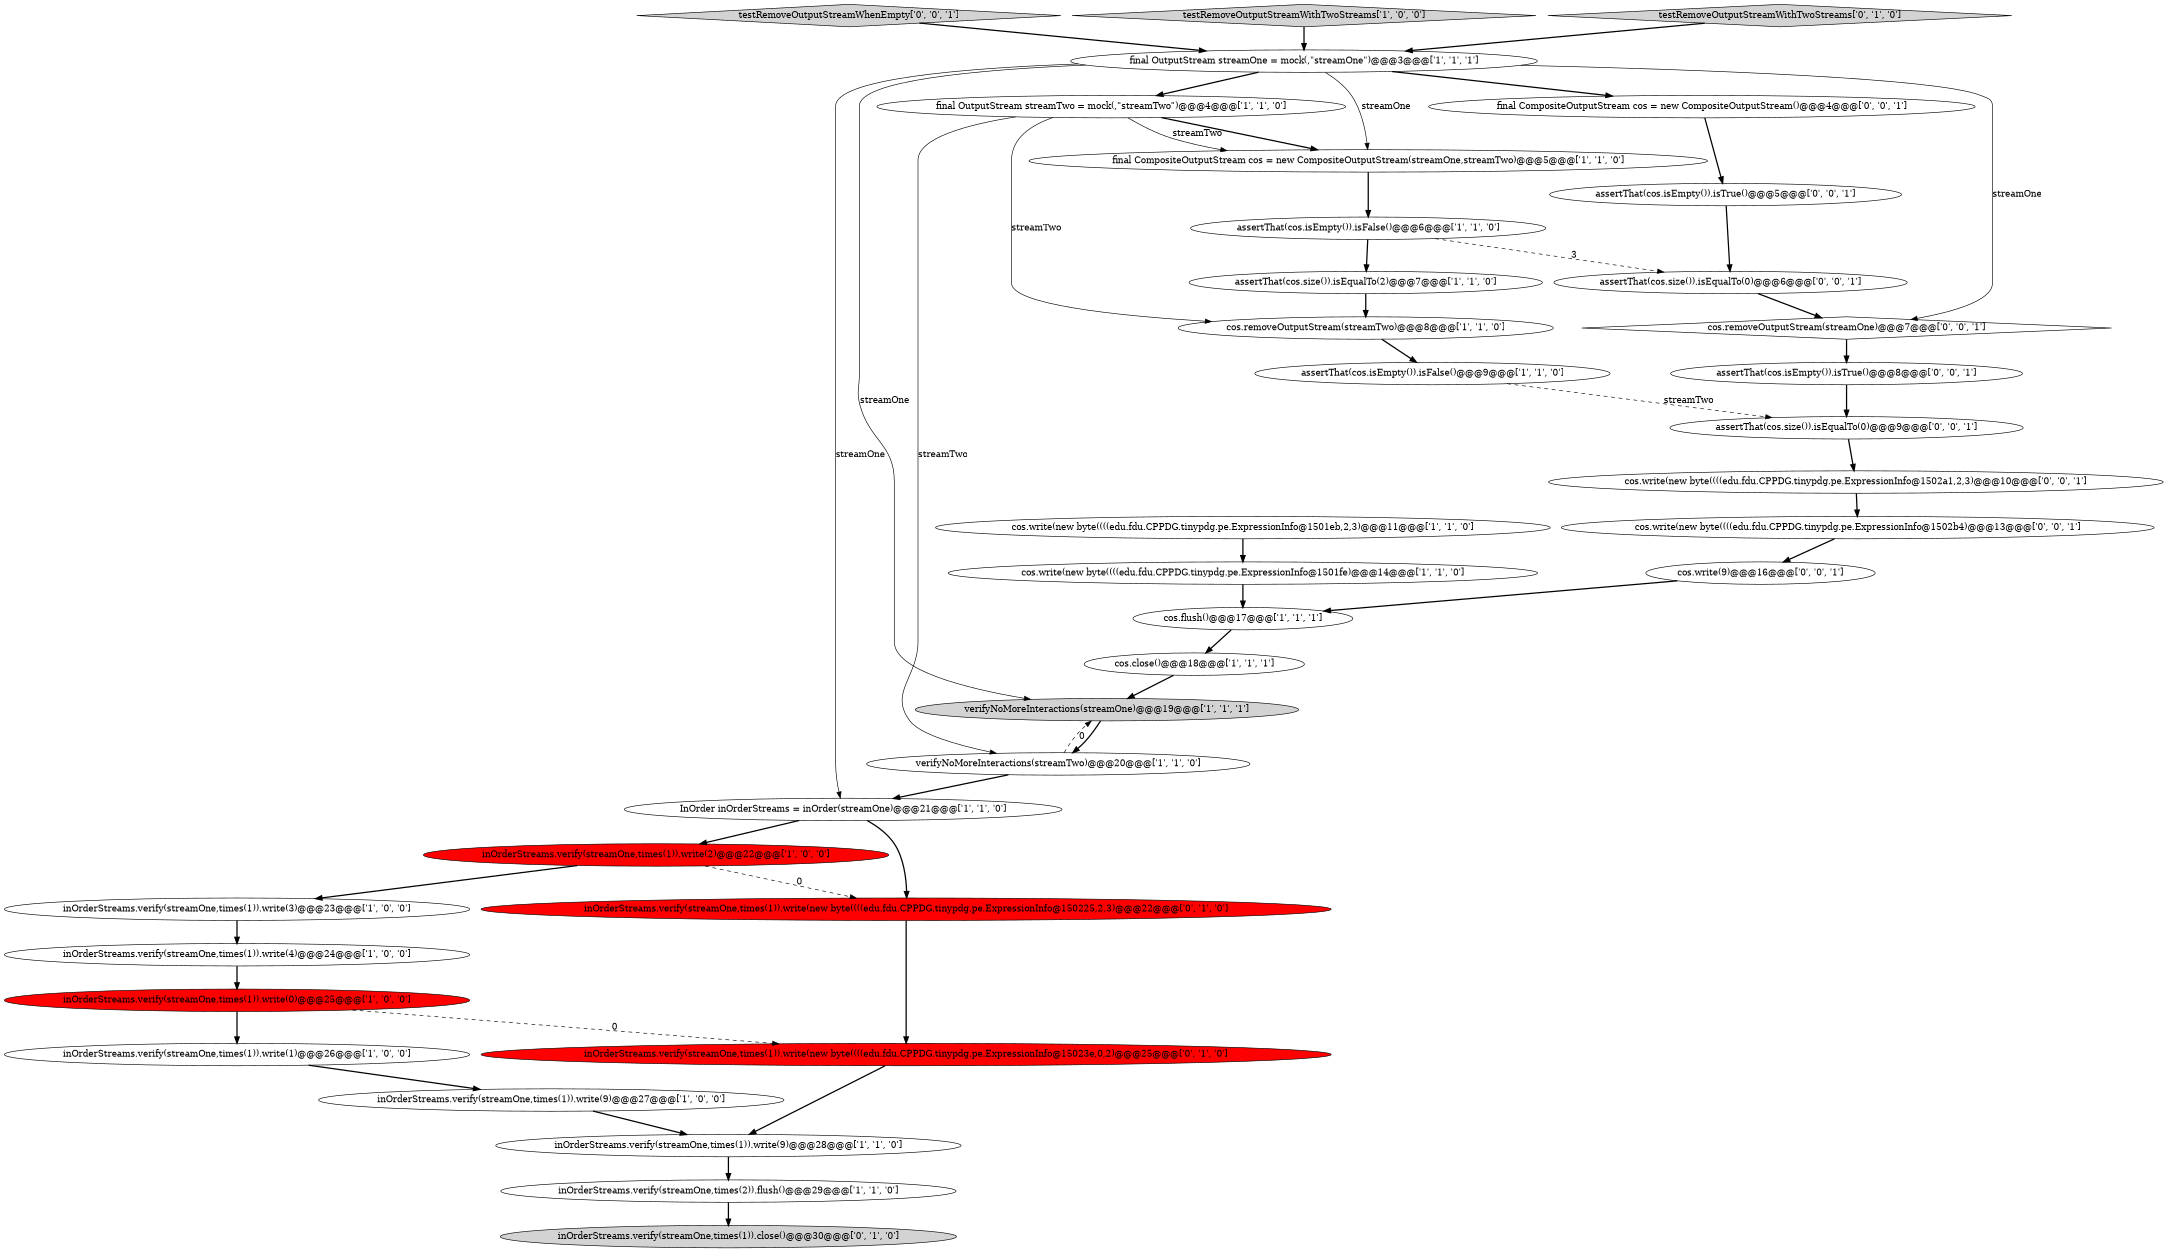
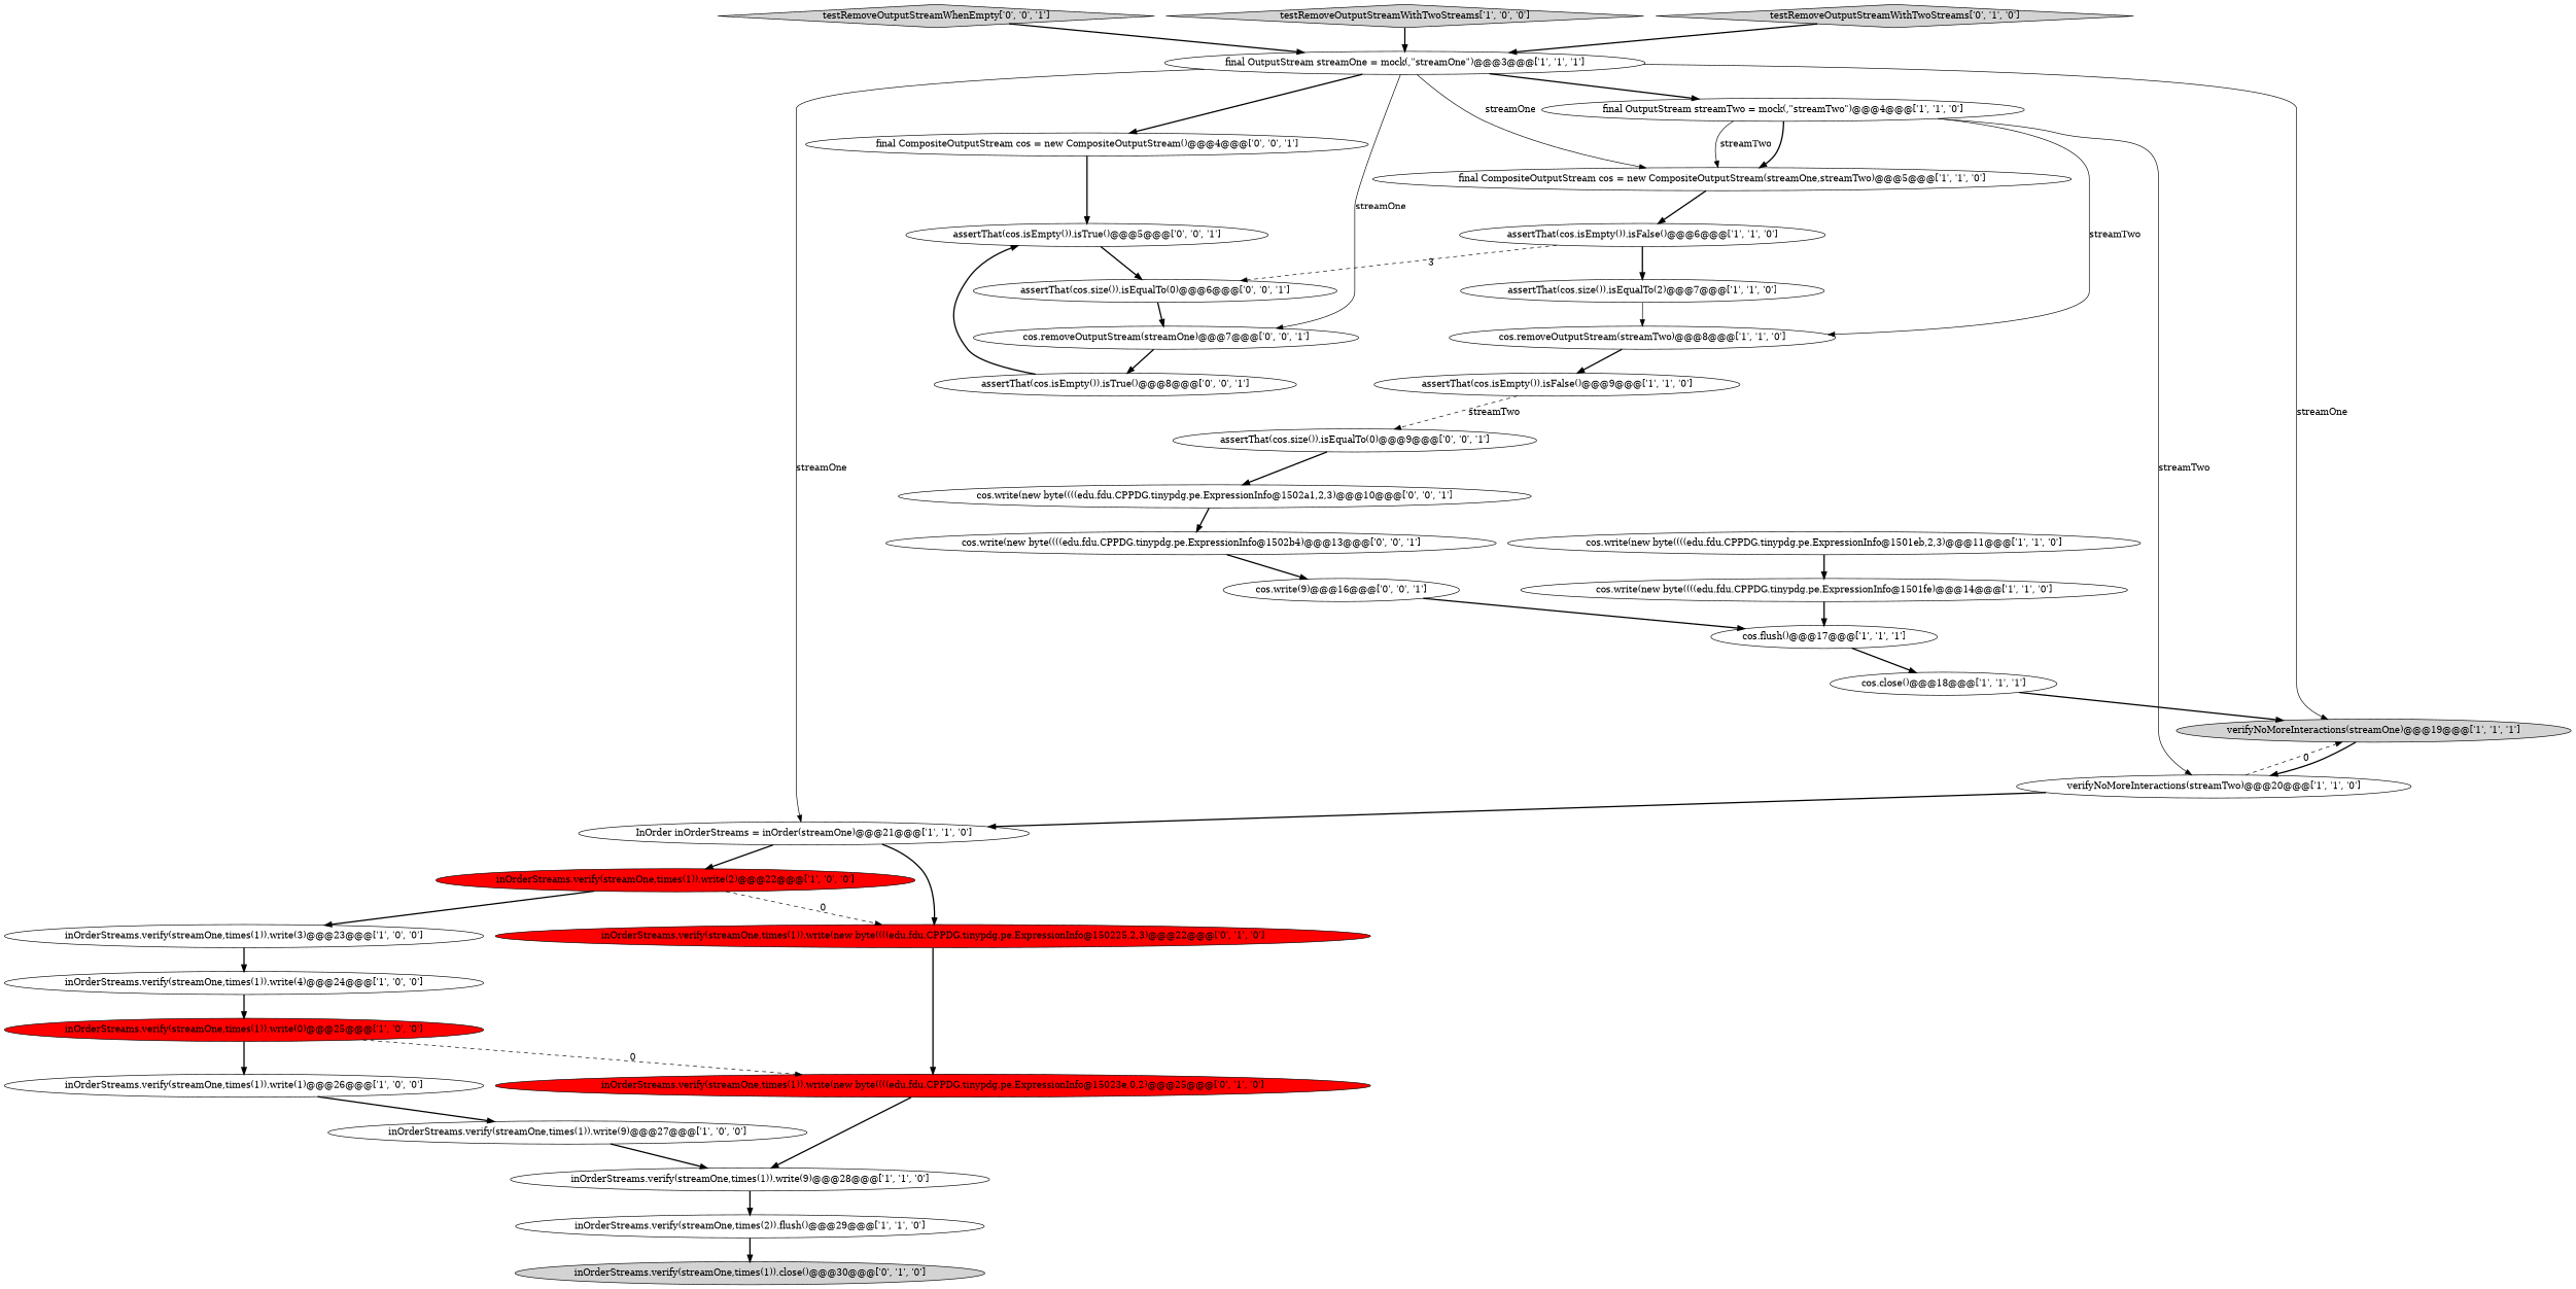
  digraph {
    node [fillcolor=white shape=ellipse style=filled]
    edge [style=bold]
    n1 [label="assertThat(cos.size()).isEqualTo(0)@@@9@@@['0', '0', '1']"]
    n2 [label="cos.write(new byte((((edu.fdu.CPPDG.tinypdg.pe.ExpressionInfo@1502a1,2,3)@@@10@@@['0', '0', '1']"]
    n3 [label="cos.write(new byte((((edu.fdu.CPPDG.tinypdg.pe.ExpressionInfo@1502b4)@@@13@@@['0', '0', '1']"]
    n4 [label="verifyNoMoreInteractions(streamTwo)@@@20@@@['1', '1', '0']"]
    n5 [fillcolor=lightgray label="verifyNoMoreInteractions(streamOne)@@@19@@@['1', '1', '1']"]
    n6 [label="InOrder inOrderStreams = inOrder(streamOne)@@@21@@@['1', '1', '0']"]
    n7 [fillcolor=red label="inOrderStreams.verify(streamOne,times(1)).write(2)@@@22@@@['1', '0', '0']"]
    n8 [fillcolor=red label="inOrderStreams.verify(streamOne,times(1)).write(new byte((((edu.fdu.CPPDG.tinypdg.pe.ExpressionInfo@150225,2,3)@@@22@@@['0', '1', '0']"]
    n9 [label="final CompositeOutputStream cos = new CompositeOutputStream()@@@4@@@['0', '0', '1']"]
    n10 [label="assertThat(cos.isEmpty()).isTrue()@@@5@@@['0', '0', '1']"]
    n11 [label="assertThat(cos.size()).isEqualTo(0)@@@6@@@['0', '0', '1']"]
    n12 [fillcolor=red label="inOrderStreams.verify(streamOne,times(1)).write(new byte((((edu.fdu.CPPDG.tinypdg.pe.ExpressionInfo@15023e,0,2)@@@25@@@['0', '1', '0']"]
    n13 [label="inOrderStreams.verify(streamOne,times(1)).write(9)@@@28@@@['1', '1', '0']"]
    n14 [label="inOrderStreams.verify(streamOne,times(2)).flush()@@@29@@@['1', '1', '0']"]
-   n15 [label="cos.removeOutputStream(streamOne)@@@7@@@['0', '0', '1']" shape=diamond]
+   n15 [label="cos.removeOutputStream(streamOne)@@@7@@@['0', '0', '1']"]
    n16 [label="assertThat(cos.isEmpty()).isTrue()@@@8@@@['0', '0', '1']"]
    n17 [fillcolor=lightgray label="inOrderStreams.verify(streamOne,times(1)).close()@@@30@@@['0', '1', '0']"]
    n18 [fillcolor=lightgray label="testRemoveOutputStreamWhenEmpty['0', '0', '1']" shape=diamond]
    n19 [label="final OutputStream streamOne = mock(,\"streamOne\")@@@3@@@['1', '1', '1']"]
    n20 [label="final CompositeOutputStream cos = new CompositeOutputStream(streamOne,streamTwo)@@@5@@@['1', '1', '0']"]
    n21 [label="final OutputStream streamTwo = mock(,\"streamTwo\")@@@4@@@['1', '1', '0']"]
    n22 [label="assertThat(cos.isEmpty()).isFalse()@@@6@@@['1', '1', '0']"]
    n23 [label="cos.removeOutputStream(streamTwo)@@@8@@@['1', '1', '0']"]
    n24 [fillcolor=lightgray label="testRemoveOutputStreamWithTwoStreams['1', '0', '0']" shape=diamond]
    n25 [label="assertThat(cos.size()).isEqualTo(2)@@@7@@@['1', '1', '0']"]
    n26 [label="inOrderStreams.verify(streamOne,times(1)).write(4)@@@24@@@['1', '0', '0']"]
    n27 [fillcolor=red label="inOrderStreams.verify(streamOne,times(1)).write(0)@@@25@@@['1', '0', '0']"]
    n28 [label="inOrderStreams.verify(streamOne,times(1)).write(1)@@@26@@@['1', '0', '0']"]
    n29 [label="inOrderStreams.verify(streamOne,times(1)).write(3)@@@23@@@['1', '0', '0']"]
    n30 [label="assertThat(cos.isEmpty()).isFalse()@@@9@@@['1', '1', '0']"]
    n31 [label="inOrderStreams.verify(streamOne,times(1)).write(9)@@@27@@@['1', '0', '0']"]
    n32 [label="cos.close()@@@18@@@['1', '1', '1']"]
    n33 [label="cos.write(new byte((((edu.fdu.CPPDG.tinypdg.pe.ExpressionInfo@1501eb,2,3)@@@11@@@['1', '1', '0']"]
    n34 [label="cos.write(new byte((((edu.fdu.CPPDG.tinypdg.pe.ExpressionInfo@1501fe)@@@14@@@['1', '1', '0']"]
    n35 [label="cos.flush()@@@17@@@['1', '1', '1']"]
    n36 [fillcolor=lightgray label="testRemoveOutputStreamWithTwoStreams['0', '1', '0']" shape=diamond]
    n37 [label="cos.write(9)@@@16@@@['0', '0', '1']"]
    n1 -> n2
    n2 -> n3
    n3 -> n37
    n4 -> n5 [label=0 style=dashed]
    n4 -> n6
    n5 -> n4
    n6 -> n7
    n6 -> n8
    n7 -> n8 [label=0 style=dashed]
    n7 -> n29
    n8 -> n12
    n9 -> n10
    n10 -> n11
    n11 -> n15
    n12 -> n13
    n13 -> n14
    n14 -> n17
    n15 -> n16
-   n16 -> n1
+   n16 -> n10
    n18 -> n19
    n19 -> n5 [label=streamOne style=solid]
    n19 -> n6 [label=streamOne style=solid]
    n19 -> n9
    n19 -> n15 [label=streamOne style=solid]
    n19 -> n20 [label=streamOne style=solid]
    n19 -> n21
    n20 -> n22
    n21 -> n4 [label=streamTwo style=solid]
    n21 -> n20
    n21 -> n20 [label=streamTwo style=solid]
    n21 -> n23 [label=streamTwo style=solid]
    n22 -> n11 [label=3 style=dashed]
    n22 -> n25
    n23 -> n30
    n24 -> n19
-   n25 -> n23
+   n25 -> n23 [style=solid]
    n26 -> n27
    n27 -> n12 [label=0 style=dashed]
    n27 -> n28
    n28 -> n31
    n29 -> n26
    n30 -> n1 [label=streamTwo style=dashed]
    n31 -> n13
    n32 -> n5
    n33 -> n34
    n34 -> n35
    n35 -> n32
    n36 -> n19
    n37 -> n35
  }
